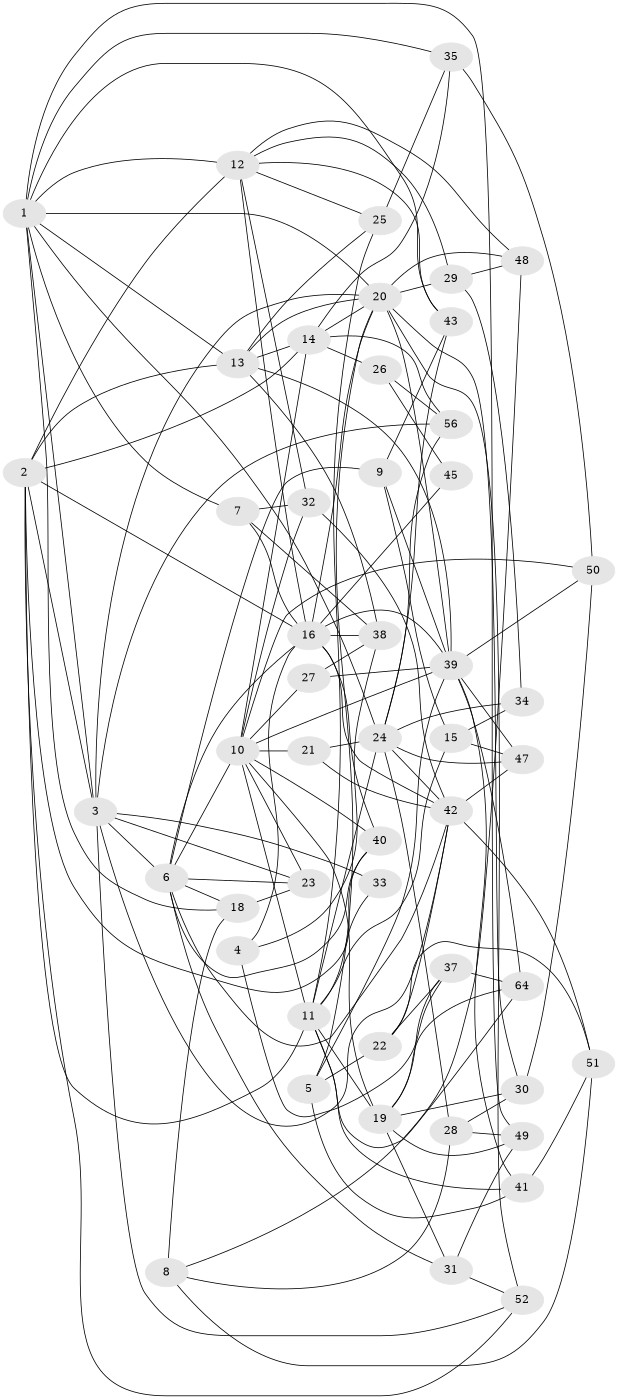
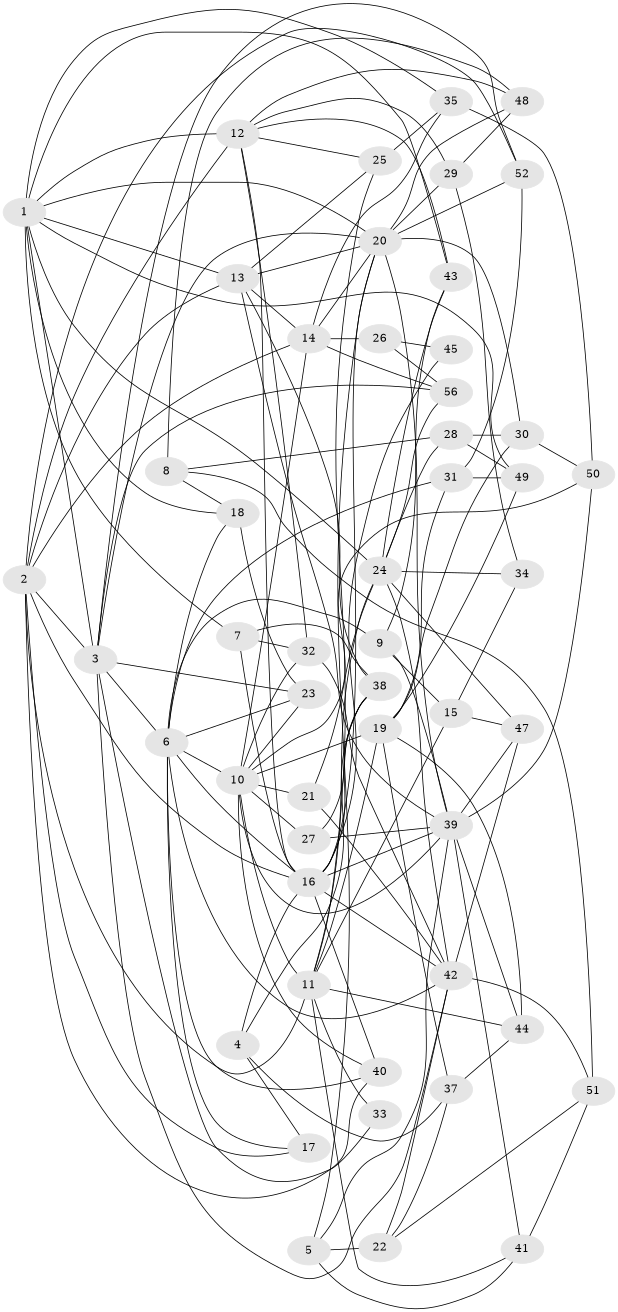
  graph {
    rankdir=LR
    node [color=gray90 style=filled]
    edge [weight=1.0]
    1
    3
    7
    12
    13
    18
    20
    24
    35
    43
    49
    52
    6
    23
    33
    42
    n17 [label=56]
    16
    38
    32
    48
    25
    29
    14
    39
    30
    28
    34
    47
    50
    2
    11
+   17
    40
    41
    15
    19
-   44 [label=64]
+   44
    26
    45
    9
    10
    31
    51
    4
    37
    5
    22
    21
    27
    8
    1 -- 3
    1 -- 7
    1 -- 12
    1 -- 13
    1 -- 18
    1 -- 20 [weight=2.0]
    1 -- 24
    1 -- 35
    1 -- 43
    1 -- 49
    3 -- 20
    3 -- 52
    3 -- 6
    3 -- 23
    3 -- 33 [weight=2.0]
    3 -- 42
    3 -- n17
    7 -- 16
    7 -- 38
    7 -- 32
    12 -- 43
    12 -- 16
    12 -- 32
    12 -- 48
    12 -- 25
    12 -- 29
    13 -- 20
    13 -- 38
    13 -- 25
    13 -- 14
    13 -- 39
    18 -- 23
    20 -- 52
    20 -- 48
    20 -- 29
    20 -- 39
    20 -- 30
    24 -- 43
    24 -- 42
    24 -- n17
    24 -- 28
    24 -- 34 [weight=2.0]
    24 -- 47
    35 -- 50
    6 -- 18
    6 -- 23
    6 -- 42
    6 -- 16
+   6 -- 17
    6 -- 40
    6 -- 9
    6 -- 10
    6 -- 31
    42 -- 47
    42 -- 51
    16 -- 20
    16 -- 42 [weight=2.0]
    16 -- 38
    16 -- 39
    16 -- 40
    16 -- 45
    32 -- 42
    25 -- 35
    29 -- 48
    29 -- 34
    14 -- 20
    14 -- 35
    14 -- n17
    14 -- 26
    39 -- 47
    39 -- 50
    39 -- 41
    39 -- 44
    30 -- 50
    28 -- 49
    28 -- 30
    2 -- 3
    2 -- 12
    2 -- 13 [weight=2.0]
    2 -- 52
    2 -- 16
    2 -- 14 [weight=2.0]
    2 -- 11
+   2 -- 17 [weight=2.0]
    2 -- 40
    11 -- 24
    11 -- 33 [weight=2.0]
    11 -- 25
    11 -- 41
    11 -- 15
    11 -- 19
    11 -- 44
    41 -- 51
    15 -- 34
    15 -- 47
    19 -- 49
    19 -- 30
    19 -- 44
    19 -- 31
    19 -- 37
    26 -- n17
    26 -- 45
    9 -- 43
    9 -- 39
    9 -- 15
    10 -- 23
    10 -- 32
    10 -- 14
    10 -- 39
    10 -- 50
    10 -- 11
    10 -- 40
    10 -- 19
    10 -- 21 [weight=2.0]
    10 -- 27
    31 -- 49
    31 -- 52
    4 -- 16
    4 -- 38
+   4 -- 17
    4 -- 37
    37 -- 44
    5 -- 20
    5 -- 39
    5 -- 41
    5 -- 22
    22 -- 42
    22 -- 51
    22 -- 37
    21 -- 24
    21 -- 42
    27 -- 38
    27 -- 39 [weight=2.0]
    8 -- 18
    8 -- 48
    8 -- 28
    8 -- 51
  }
